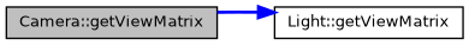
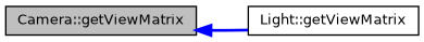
  digraph {
    rankdir=LR
    node [color=black fontname=Helvetica fontsize=10 shape=record style=filled]
    n1 [fillcolor=grey75 fontcolor=black height=0.2 label="Camera::getViewMatrix" width=0.4]
    n2 [fillcolor=white height=0.2 label="Light::getViewMatrix" width=0.4]
-   n2 -> n1 [color=blue dir=back fontname=Helvetica fontsize=10 labelfontname=Helvetica labelfontsize=10 style=bold]
+   n1 -> n2 [color=blue dir=back fontname=Helvetica fontsize=10 labelfontname=Helvetica labelfontsize=10 style=bold]
  }
